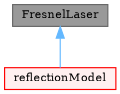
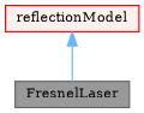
  digraph {
    fontname="DejaVu Serif"
    node [fontname="DejaVu Serif" fontsize=10 shape=box style=filled]
    n1 [color=gray40 fillcolor=grey60 fontcolor=black height=0.2 label=FresnelLaser width=0.4]
    n2 [color=red fillcolor="#FFF0F0" height=0.2 label=reflectionModel width=0.4]
-   n1 -> n2 [color=steelblue1 dir=back fontname="DejaVu Serif" fontsize=10 labelfontname=Helvetica labelfontsize=10 style=solid]
+   n2 -> n1 [color=steelblue1 dir=back fontname="DejaVu Serif" fontsize=10 labelfontname=Helvetica labelfontsize=10 style=solid]
  }
